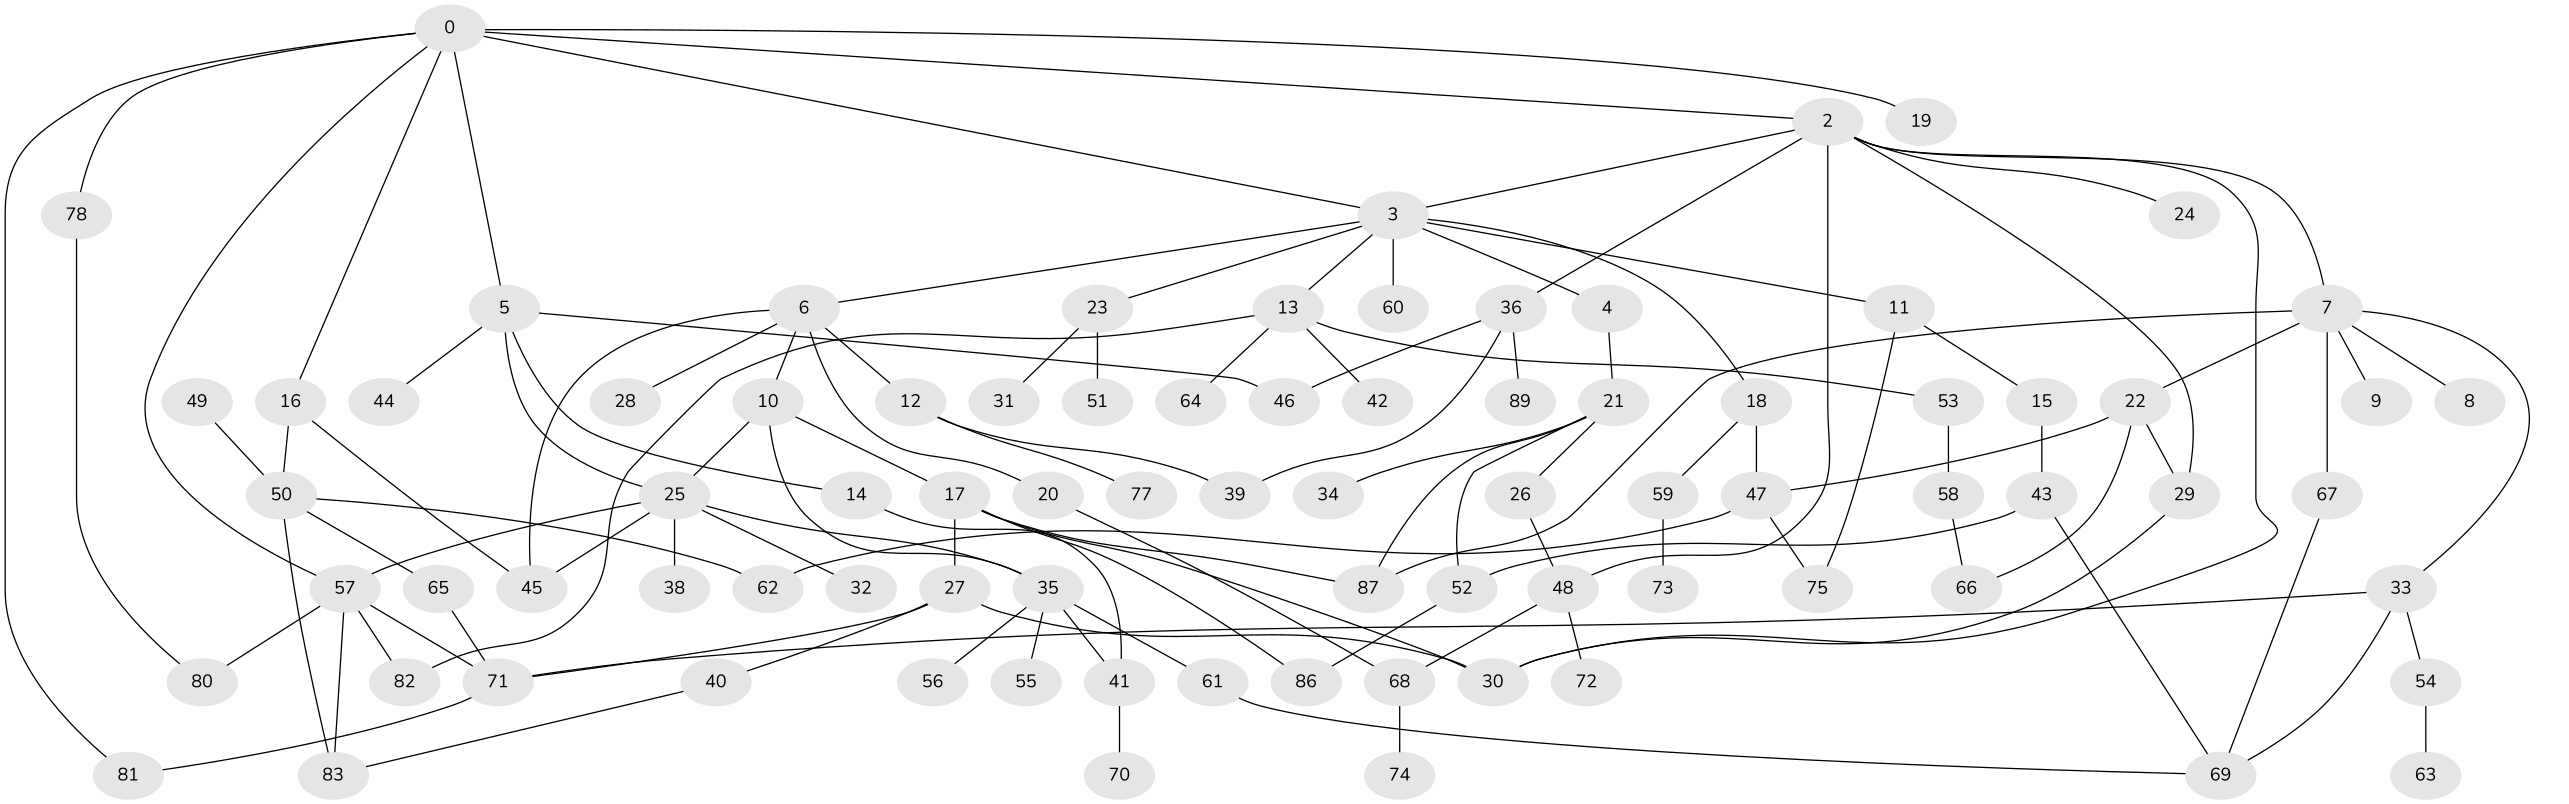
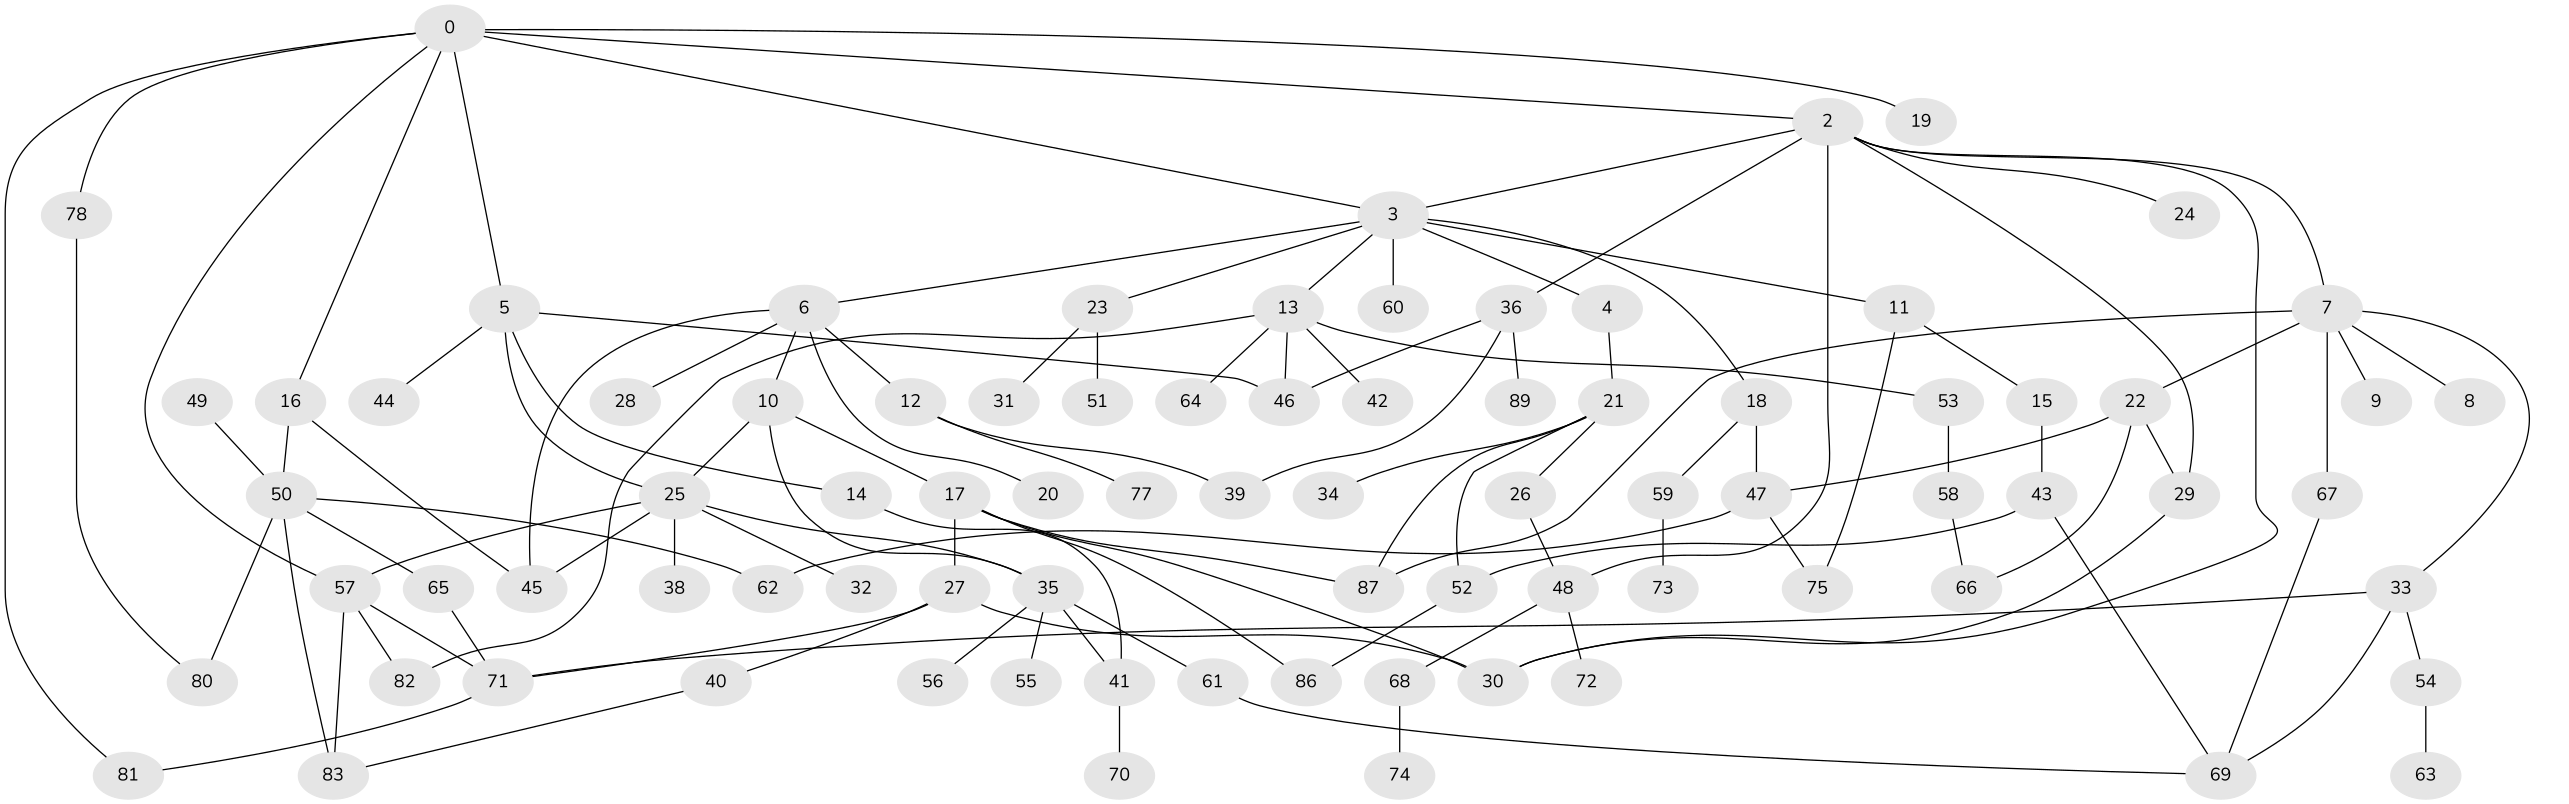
  graph {
    fontname=Nunito
    node [color=gray90 fontname=Nunito style=filled]
    edge [fontname=Nunito]
    n1 [label=0]
    2
    3
    5
    16
    19
    57
    78
    81
    7
    24
    29
    30
    36
    48
    4
    6
    11
    13
    18
    23
    60
    14
    25
    44
    46
    45
    50
    82
    71
    83
    80
    8
    9
    22
    33
    n37 [label=87]
    67
    39
    n40 [label=89]
    68
    72
    21
    10
    12
    20
    28
    15
    75
    53
    42
    64
    47
    59
    31
    51
    26
    34
    52
    41
    35
    32
    38
    58
    17
    77
    66
    54
    69
    27
    n71 [label=86]
    55
    56
    61
    43
    70
    62
    65
    40
    73
    74
    49
    63
    n1 -- 2
    n1 -- 3
    n1 -- 5
    n1 -- 16
    n1 -- 19
    n1 -- 57
    n1 -- 78
    n1 -- 81
    2 -- 3
    2 -- 7
    2 -- 24
    2 -- 29
    2 -- 30
    2 -- 36
    2 -- 48
    3 -- 4
    3 -- 6
    3 -- 11
    3 -- 13
    3 -- 18
    3 -- 23
    3 -- 60
    5 -- 14
    5 -- 25
    5 -- 44
    5 -- 46
    16 -- 45
    16 -- 50
    57 -- 82
    57 -- 71
    57 -- 83
-   57 -- 80
+   50 -- 80
    78 -- 80
    7 -- 8
    7 -- 9
    7 -- 22
    7 -- 33
    7 -- n37
    7 -- 67
    29 -- 30
    36 -- 46
    36 -- 39
    36 -- n40
    48 -- 68
    48 -- 72
    4 -- 21
    6 -- 45
    6 -- 10
    6 -- 12
    6 -- 20
    6 -- 28
    11 -- 15
    11 -- 75
+   13 -- 46
    13 -- 82
    13 -- 53
    13 -- 42
    13 -- 64
    18 -- 47
    18 -- 59
    23 -- 31
    23 -- 51
    14 -- 41
    25 -- 57
    25 -- 45
    25 -- 35
    25 -- 32
    25 -- 38
    50 -- 83
    50 -- 62
    50 -- 65
    71 -- 81
    22 -- 29
    22 -- 47
    22 -- 66
    33 -- 71
    33 -- 54
    33 -- 69
    67 -- 69
    68 -- 74
    21 -- n37
    21 -- 26
    21 -- 34
    21 -- 52
    10 -- 25
    10 -- 35
    10 -- 17
    12 -- 39
    12 -- 77
-   20 -- 68
    15 -- 43
    53 -- 58
    47 -- 75
    47 -- 62
    59 -- 73
    26 -- 48
    52 -- n71
    41 -- 70
    35 -- 41
    35 -- 55
    35 -- 56
    35 -- 61
    58 -- 66
    17 -- 30
    17 -- n37
    17 -- 27
    17 -- n71
    54 -- 63
    27 -- 30
    27 -- 71
    27 -- 40
    61 -- 69
    43 -- 52
    43 -- 69
    65 -- 71
    40 -- 83
    49 -- 50
  }
